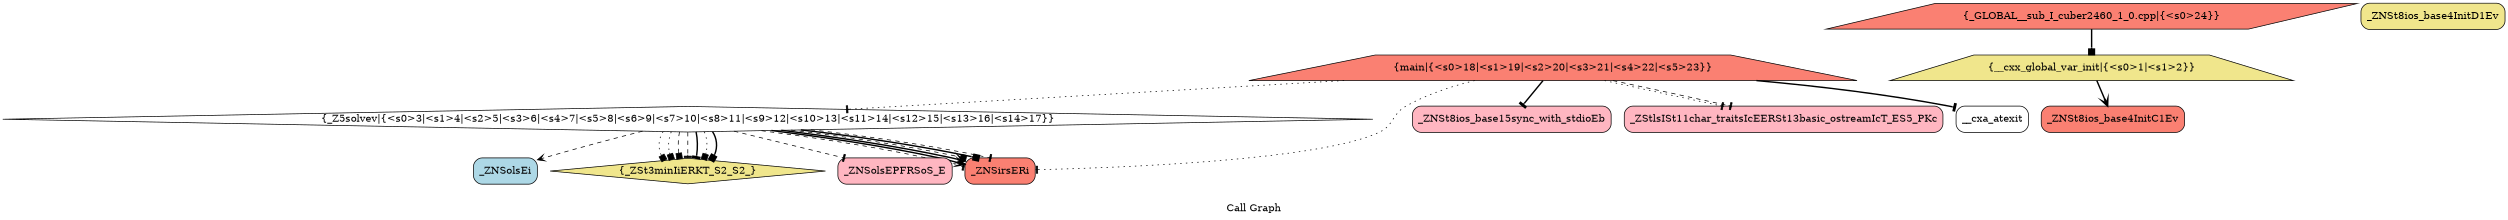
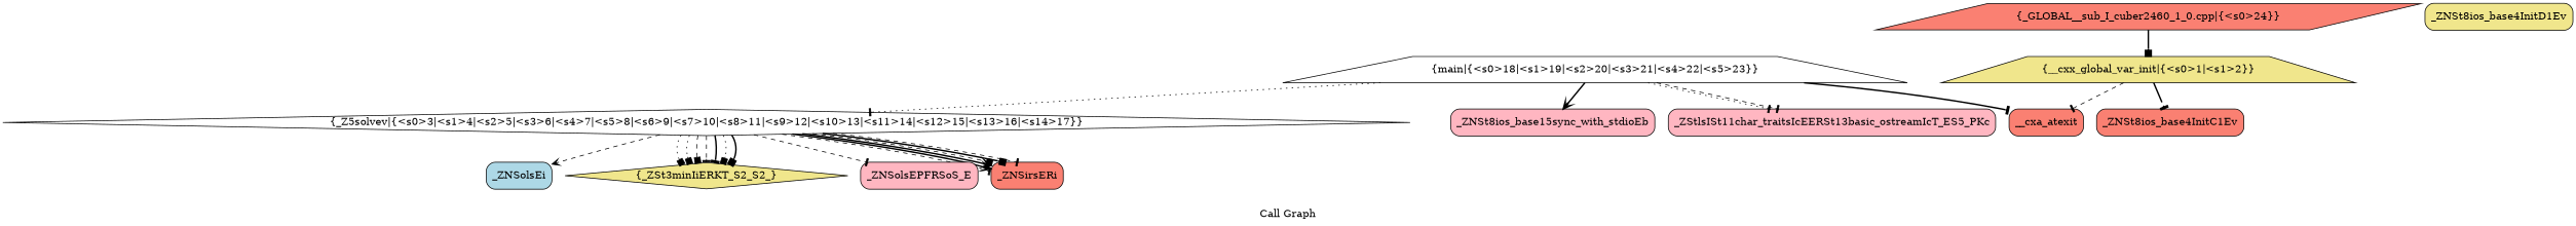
  digraph {
    label="Call Graph"
    node [fillcolor=salmon shape=Mrecord style=filled]
    edge [arrowhead=tee color=black style=bold tailport=s0]
    n1 [fillcolor=khaki label="{__cxx_global_var_init|{<s0>1|<s1>2}}" shape=trapezium]
    n2 [label="{_ZNSt8ios_base4InitC1Ev}"]
-   n3 [fillcolor=white label="{__cxa_atexit}"]
+   n3 [label="{__cxa_atexit}"]
    n4 [fillcolor=lightblue label="{_ZNSolsEi}"]
    n5 [fillcolor=khaki label="{_ZNSt8ios_base4InitD1Ev}"]
    n6 [fillcolor=white label="{_Z5solvev|{<s0>3|<s1>4|<s2>5|<s3>6|<s4>7|<s5>8|<s6>9|<s7>10|<s8>11|<s9>12|<s10>13|<s11>14|<s12>15|<s13>16|<s14>17}}" shape=diamond]
    n7 [label="{_ZNSirsERi}"]
    n8 [fillcolor=khaki label="{_ZSt3minIiERKT_S2_S2_}" shape=diamond]
    n9 [fillcolor=lightpink label="{_ZNSolsEPFRSoS_E}"]
    n10 [fillcolor=lightpink label="{_ZNSt8ios_base15sync_with_stdioEb}"]
    n11 [label="{_GLOBAL__sub_I_cuber2460_1_0.cpp|{<s0>24}}" shape=parallelogram]
-   n12 [label="{main|{<s0>18|<s1>19|<s2>20|<s3>21|<s4>22|<s5>23}}" shape=trapezium]
+   n12 [fillcolor=white label="{main|{<s0>18|<s1>19|<s2>20|<s3>21|<s4>22|<s5>23}}" shape=trapezium]
    n13 [fillcolor=lightpink label="{_ZStlsISt11char_traitsIcEERSt13basic_ostreamIcT_ES5_PKc}"]
-   n1 -> n2 [arrowhead=vee]
+   n1 -> n2
+   n1 -> n3 [style=dashed tailport=s1]
    n6 -> n4 [arrowhead=vee style=dashed tailport=s13]
    n6 -> n7 [style=dashed]
    n6 -> n7 [arrowhead=vee tailport=s1]
    n6 -> n7 [arrowhead=vee tailport=s2]
    n6 -> n7 [arrowhead=box style=dashed tailport=s3]
    n6 -> n7 [arrowhead=box tailport=s4]
    n6 -> n7 [style=dashed tailport=s5]
    n6 -> n8 [arrowhead=box style=dotted tailport=s6]
    n6 -> n8 [arrowhead=box style=dotted tailport=s7]
    n6 -> n8 [arrowhead=box style=dashed tailport=s8]
    n6 -> n8 [style=dashed tailport=s9]
    n6 -> n8 [tailport=s10]
    n6 -> n8 [arrowhead=box style=dotted tailport=s11]
    n6 -> n8 [arrowhead=box tailport=s12]
    n6 -> n9 [style=dashed tailport=s14]
    n11 -> n1 [arrowhead=box]
    n12 -> n3 [tailport=s3]
    n12 -> n6 [style=dotted tailport=s5]
-   n12 -> n7 [style=dotted tailport=s1]
-   n12 -> n10
+   n12 -> n10 [arrowhead=vee]
    n12 -> n13 [style=dotted tailport=s2]
    n12 -> n13 [style=dashed tailport=s4]
  }
